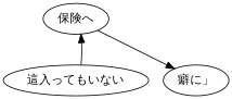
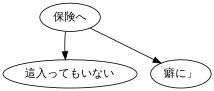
  digraph {
    n1 [label="保険へ"]
    n2 [label="這入ってもいない"]
    n3 [label="癖に」"]
-   n2 -> n1
+   n1 -> n2
    n1 -> n3
  }
